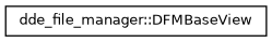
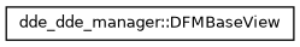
  digraph {
    rankdir=LR
-   n1 [color=black fillcolor=white fontname=Helvetica fontsize=10 height=0.2 label="dde_file_manager::DFMBaseView" shape=record style=filled width=0.4]
+   n1 [color=black fillcolor=white fontname=Helvetica fontsize=10 height=0.2 label="dde_dde_manager::DFMBaseView" shape=record style=filled width=0.4]
  }
